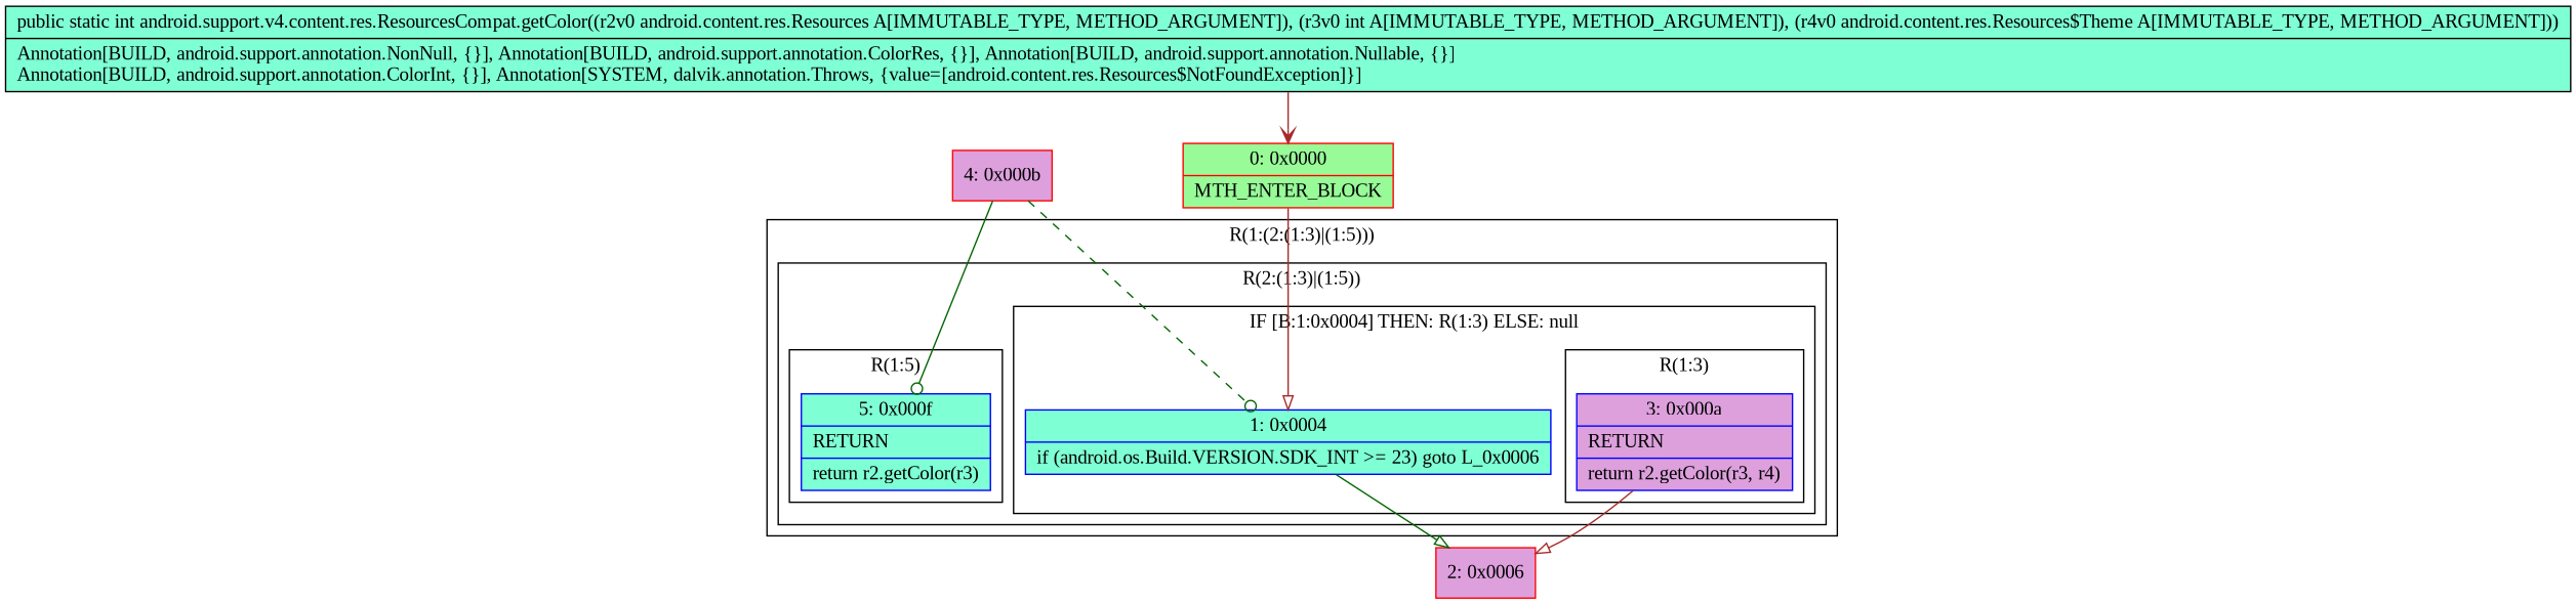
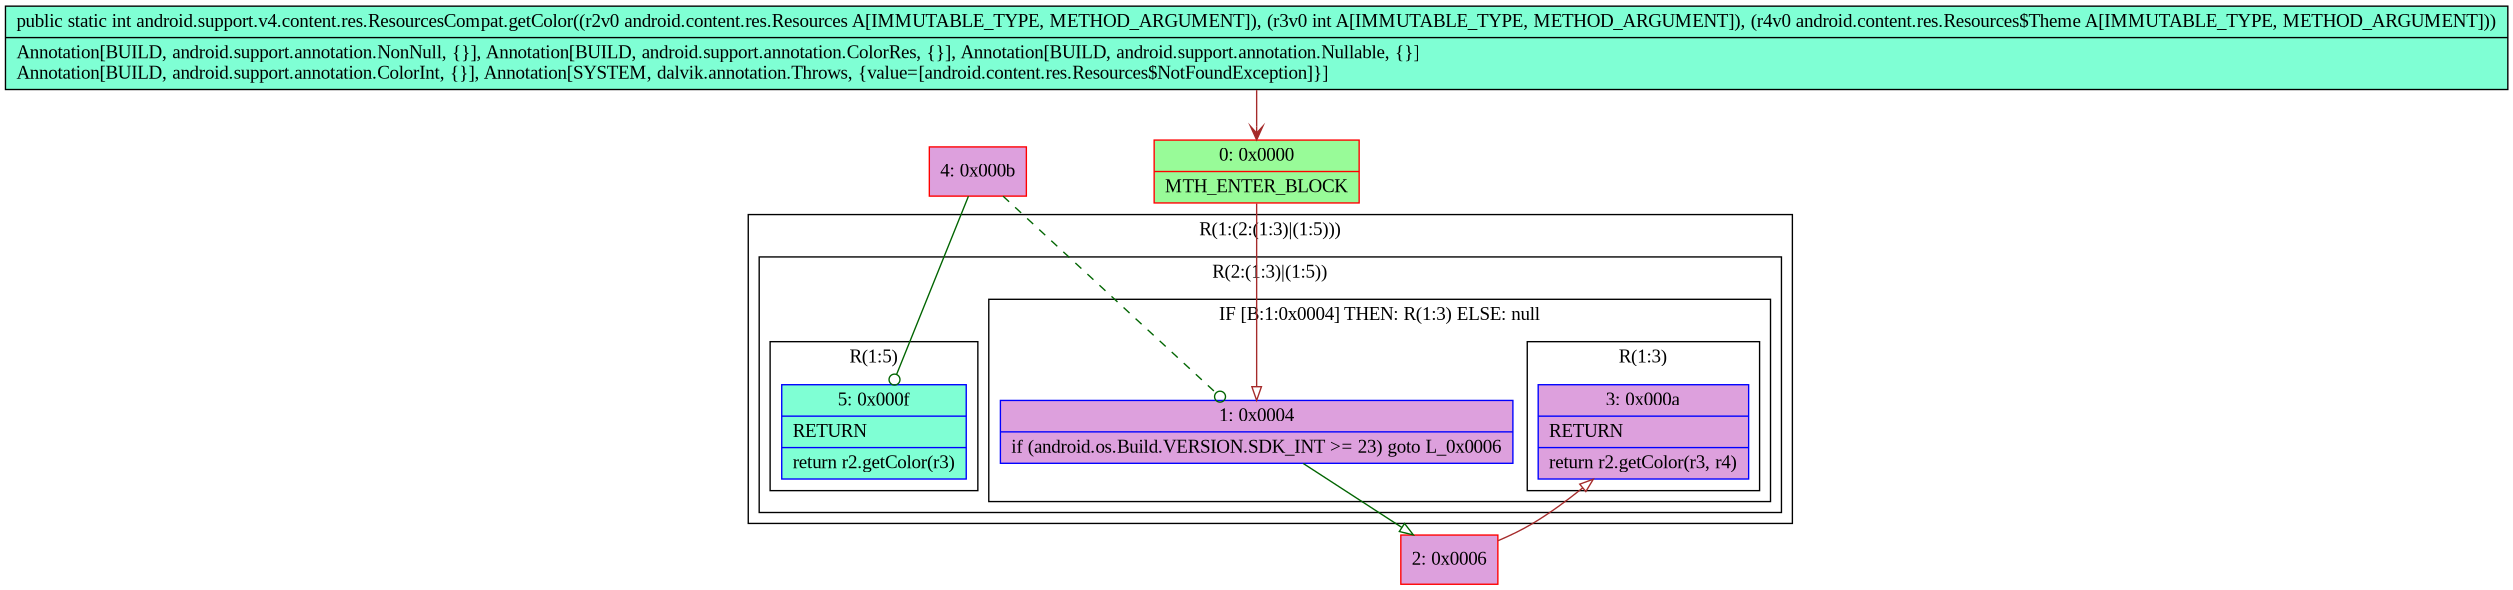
  digraph {
    fontname="Liberation Serif"
    node [color=blue fillcolor=plum fontname="Liberation Serif" shape=record style=filled]
    edge [arrowhead=onormal color=darkgreen fontname="Liberation Serif"]
    n1 [label="{3\:\ 0x000a|RETURN\l|return r2.getColor(r3, r4)\l}"]
-   n2 [fillcolor=aquamarine label="{1\:\ 0x0004|if (android.os.Build.VERSION.SDK_INT \>= 23) goto L_0x0006\l}"]
+   n2 [label="{1\:\ 0x0004|if (android.os.Build.VERSION.SDK_INT \>= 23) goto L_0x0006\l}"]
    n3 [fillcolor=aquamarine label="{5\:\ 0x000f|RETURN\l|return r2.getColor(r3)\l}"]
    n4 [color=red label="{2\:\ 0x0006}"]
    n5 [color=red label="{4\:\ 0x000b}"]
    n6 [color=red fillcolor=palegreen label="{0\:\ 0x0000|MTH_ENTER_BLOCK\l}"]
    n7 [fillcolor=aquamarine label="{public static int android.support.v4.content.res.ResourcesCompat.getColor((r2v0 android.content.res.Resources A[IMMUTABLE_TYPE, METHOD_ARGUMENT]), (r3v0 int A[IMMUTABLE_TYPE, METHOD_ARGUMENT]), (r4v0 android.content.res.Resources$Theme A[IMMUTABLE_TYPE, METHOD_ARGUMENT]))  | Annotation[BUILD, android.support.annotation.NonNull, \{\}], Annotation[BUILD, android.support.annotation.ColorRes, \{\}], Annotation[BUILD, android.support.annotation.Nullable, \{\}]\lAnnotation[BUILD, android.support.annotation.ColorInt, \{\}], Annotation[SYSTEM, dalvik.annotation.Throws, \{value=[android.content.res.Resources$NotFoundException]\}]\l}" color=""]
    subgraph cluster_1 {
      label="R(1:(2:(1:3)|(1:5)))"
      subgraph cluster_2 {
        label="R(2:(1:3)|(1:5))"
        subgraph cluster_3 {
          label="IF [B:1:0x0004] THEN: R(1:3) ELSE: null"
          n2
          subgraph cluster_4 {
            label="R(1:3)"
            n1
          }
        }
        subgraph cluster_5 {
          label="R(1:5)"
          n3
        }
      }
    }
    n2 -> n4
-   n1 -> n4 [color=brown]
+   n4 -> n1 [color=brown]
    n5 -> n2 [arrowhead=odot style=dashed]
    n5 -> n3 [arrowhead=odot]
    n6 -> n2 [color=brown]
    n7 -> n6 [arrowhead=vee color=brown]
  }
